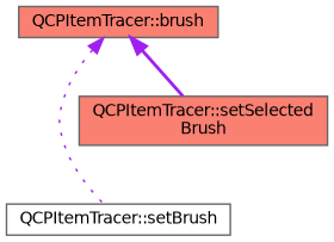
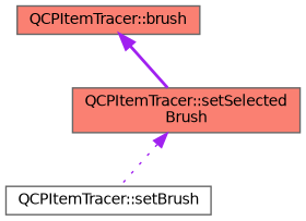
  digraph {
    fontname="DejaVu Sans"
    rankdir=TB
    node [color=grey40 fillcolor=salmon fontname="DejaVu Sans" fontsize=10 shape=box style=filled]
    edge [color=purple dir=back fontname="DejaVu Sans" fontsize=10 labelfontname=Helvetica labelfontsize=10]
    n1 [color=gray40 fontcolor=black height=0.2 label="QCPItemTracer::brush" width=0.4]
    n2 [fillcolor=white height=0.2 label="QCPItemTracer::setBrush" width=0.4]
    n3 [height=0.2 label="QCPItemTracer::setSelected\lBrush" width=0.4]
-   n1 -> n2 [style=dotted]
+   n3 -> n2 [style=dotted]
    n1 -> n3 [style=bold]
  }
